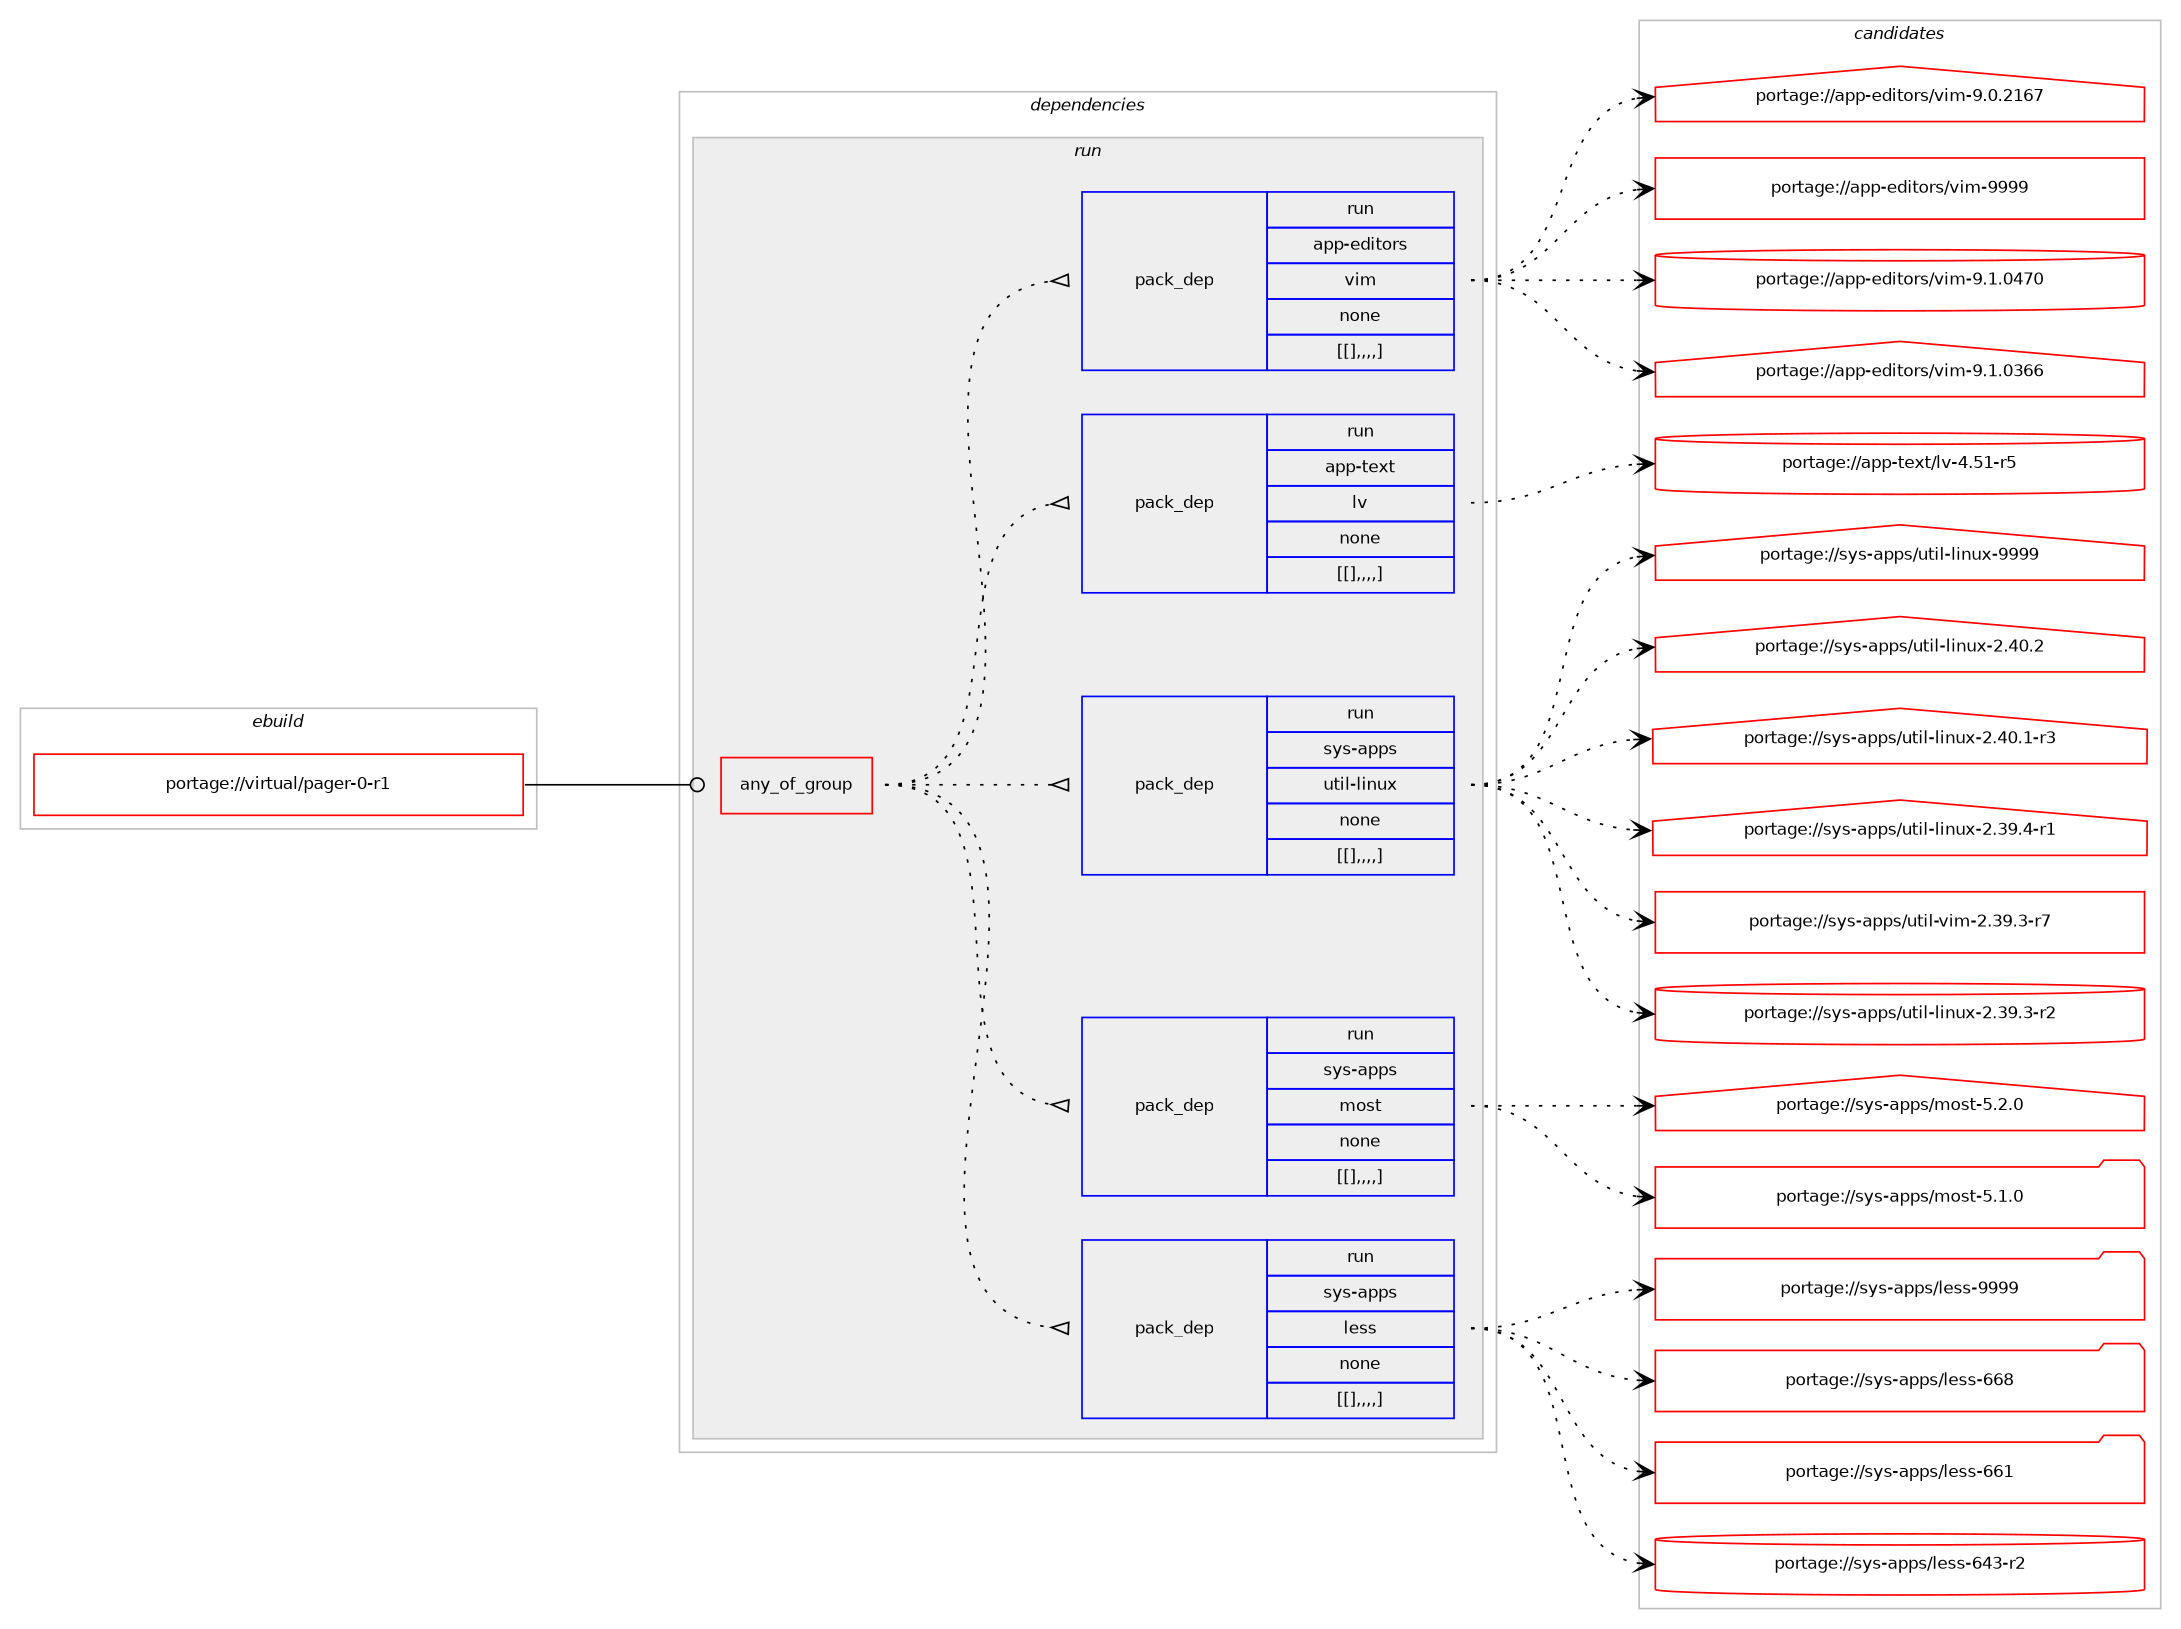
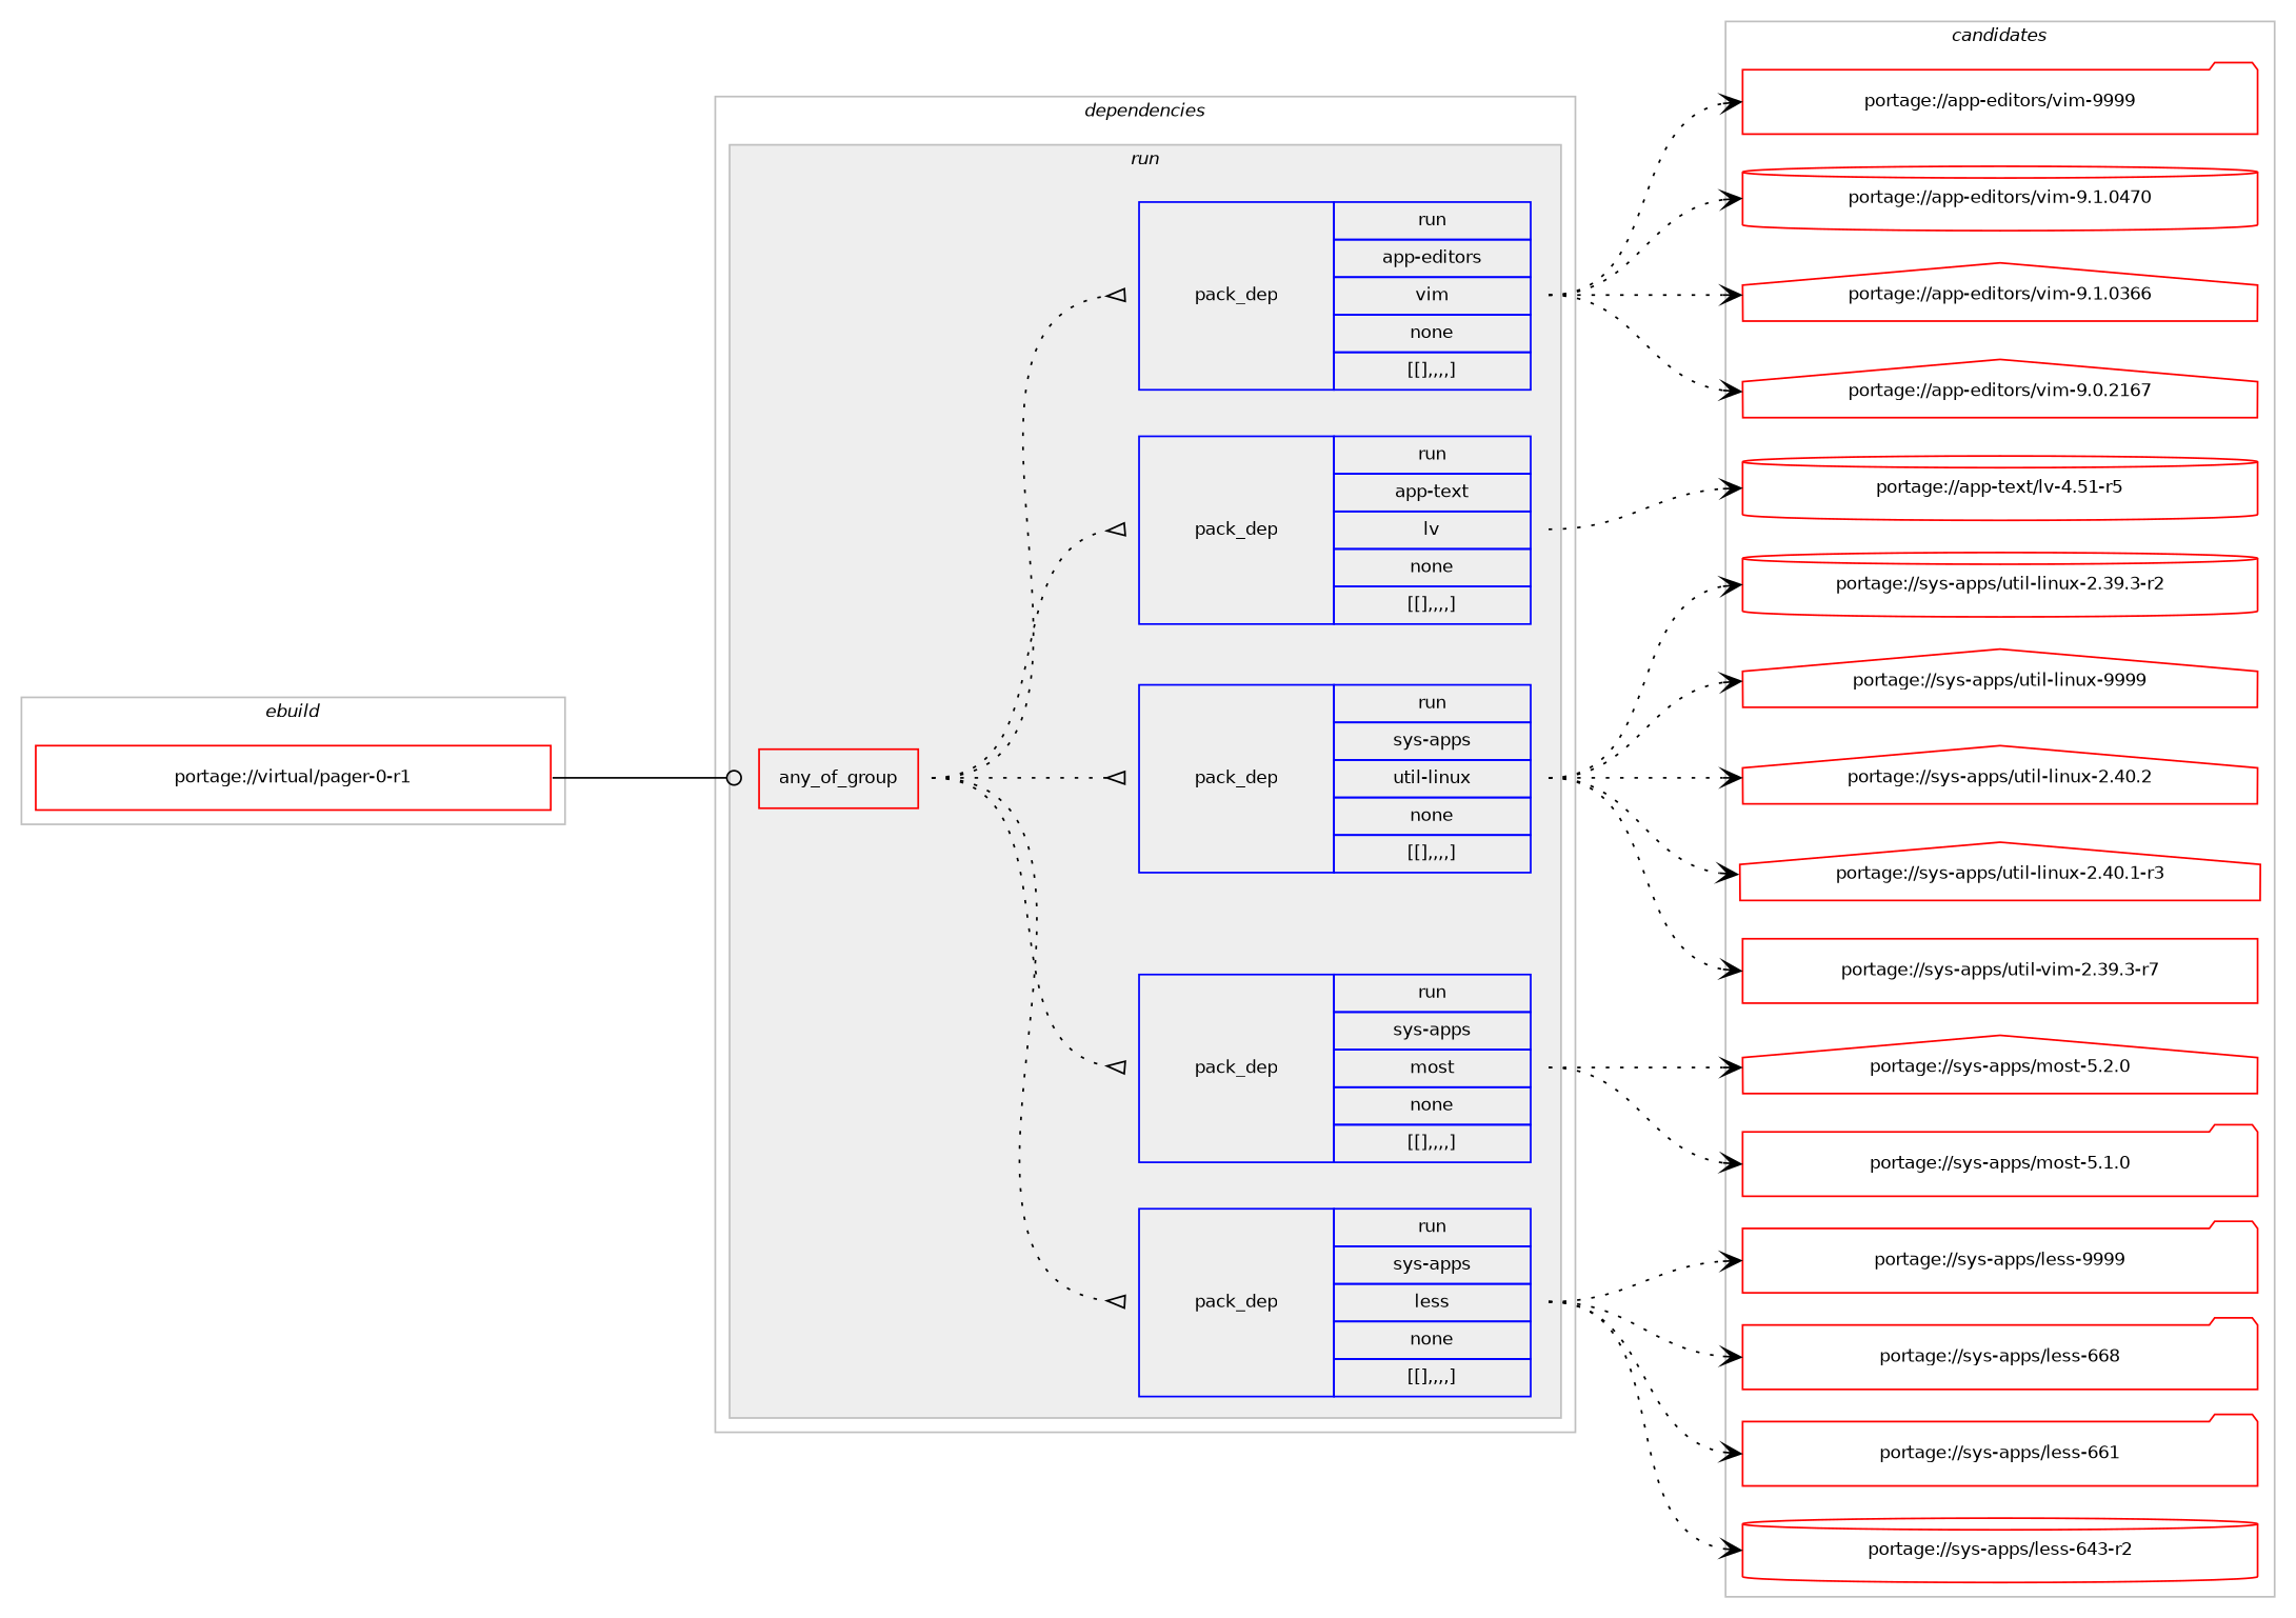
  digraph {
    compound=true
    concentrate=true
    fontname=Helvetica
    fontsize=10
    newrank=true
    rankdir=LR
    ranksep=1.5
    node [color=red fontname=Helvetica fontsize=10 shape=house]
    edge [arrowhead=vee headport=w style=dotted tailport=e weight=100]
    n1 [label="portage://virtual/pager-0-r1" shape=box width=4]
    n2 [color=blue label=<<TABLE BORDER="0" CELLBORDER="1" CELLSPACING="0" CELLPADDING="4" WIDTH="220"><TR><TD ROWSPAN="6" CELLPADDING="30">pack_dep</TD></TR><TR><TD WIDTH="110">run</TD></TR><TR><TD>sys-apps</TD></TR><TR><TD>less</TD></TR><TR><TD>none</TD></TR><TR><TD>[[],,,,]</TD></TR></TABLE>> shape=none]
    n3 [color=blue label=<<TABLE BORDER="0" CELLBORDER="1" CELLSPACING="0" CELLPADDING="4" WIDTH="220"><TR><TD ROWSPAN="6" CELLPADDING="30">pack_dep</TD></TR><TR><TD WIDTH="110">run</TD></TR><TR><TD>sys-apps</TD></TR><TR><TD>most</TD></TR><TR><TD>none</TD></TR><TR><TD>[[],,,,]</TD></TR></TABLE>> shape=none]
    n4 [color=blue label=<<TABLE BORDER="0" CELLBORDER="1" CELLSPACING="0" CELLPADDING="4" WIDTH="220"><TR><TD ROWSPAN="6" CELLPADDING="30">pack_dep</TD></TR><TR><TD WIDTH="110">run</TD></TR><TR><TD>sys-apps</TD></TR><TR><TD>util-linux</TD></TR><TR><TD>none</TD></TR><TR><TD>[[],,,,]</TD></TR></TABLE>> shape=none]
    n5 [color=blue label=<<TABLE BORDER="0" CELLBORDER="1" CELLSPACING="0" CELLPADDING="4" WIDTH="220"><TR><TD ROWSPAN="6" CELLPADDING="30">pack_dep</TD></TR><TR><TD WIDTH="110">run</TD></TR><TR><TD>app-text</TD></TR><TR><TD>lv</TD></TR><TR><TD>none</TD></TR><TR><TD>[[],,,,]</TD></TR></TABLE>> shape=none]
    n6 [color=blue label=<<TABLE BORDER="0" CELLBORDER="1" CELLSPACING="0" CELLPADDING="4" WIDTH="220"><TR><TD ROWSPAN="6" CELLPADDING="30">pack_dep</TD></TR><TR><TD WIDTH="110">run</TD></TR><TR><TD>app-editors</TD></TR><TR><TD>vim</TD></TR><TR><TD>none</TD></TR><TR><TD>[[],,,,]</TD></TR></TABLE>> shape=none]
    n7 [label=<<TABLE BORDER="0" CELLBORDER="1" CELLSPACING="0" CELLPADDING="4"><TR><TD CELLPADDING="10">any_of_group</TD></TR></TABLE>> shape=none]
    n8 [label="portage://sys-apps/less-9999" shape=folder width=4]
    n9 [label="portage://sys-apps/less-668" shape=folder width=4]
    n10 [label="portage://sys-apps/less-661" shape=folder width=4]
    n11 [label="portage://sys-apps/less-643-r2" shape=cylinder width=4]
    n12 [label="portage://sys-apps/most-5.2.0" width=4]
    n13 [label="portage://sys-apps/most-5.1.0" shape=folder width=4]
    n14 [label="portage://sys-apps/util-linux-9999" width=4]
    n15 [label="portage://sys-apps/util-linux-2.40.2" width=4]
    n16 [label="portage://sys-apps/util-linux-2.40.1-r3" width=4]
-   n17 [label="portage://sys-apps/util-linux-2.39.4-r1" width=4]
    n18 [label="portage://sys-apps/util-vim-2.39.3-r7" shape=box width=4]
    n19 [label="portage://sys-apps/util-linux-2.39.3-r2" shape=cylinder width=4]
    n20 [label="portage://app-text/lv-4.51-r5" shape=cylinder width=4]
-   n21 [label="portage://app-editors/vim-9999" shape=box width=4]
+   n21 [label="portage://app-editors/vim-9999" shape=folder width=4]
    n22 [label="portage://app-editors/vim-9.1.0470" shape=cylinder width=4]
    n23 [label="portage://app-editors/vim-9.1.0366" width=4]
    n24 [label="portage://app-editors/vim-9.0.2167" width=4]
    subgraph cluster_1 {
      color=gray
      label=<<i>ebuild</i>>
      n1
    }
    subgraph cluster_2 {
      color=gray
      label=<<i>dependencies</i>>
      subgraph cluster_3 {
        color=gray
        fillcolor="#eeeeee"
        label=<<i>compile</i>>
        style=filled
      }
      subgraph cluster_4 {
        color=gray
        fillcolor="#eeeeee"
        label=<<i>compile and run</i>>
        style=filled
      }
      subgraph cluster_5 {
        color=gray
        fillcolor="#eeeeee"
        label=<<i>run</i>>
        style=filled
        subgraph sub_6 {
          color=gray
          fillcolor="#eeeeee"
          label=<<i>run</i>>
          style=filled
          n7
          subgraph sub_7 {
            color=gray
            fillcolor="#eeeeee"
            label=<<i>run</i>>
            style=filled
            n2
          }
          subgraph sub_8 {
            color=gray
            fillcolor="#eeeeee"
            label=<<i>run</i>>
            style=filled
            n3
          }
          subgraph sub_9 {
            color=gray
            fillcolor="#eeeeee"
            label=<<i>run</i>>
            style=filled
            n4
          }
          subgraph sub_10 {
            color=gray
            fillcolor="#eeeeee"
            label=<<i>run</i>>
            style=filled
            n5
          }
          subgraph sub_11 {
            color=gray
            fillcolor="#eeeeee"
            label=<<i>run</i>>
            style=filled
            n6
          }
        }
      }
    }
    subgraph cluster_12 {
      color=gray
      label=<<i>candidates</i>>
      rank=same
      subgraph sub_13 {
        color=black
        label=<<i>candidates</i>>
        nodesep=1
        rank=same
        n8
        n9
        n10
        n11
      }
      subgraph sub_14 {
        color=black
        label=<<i>candidates</i>>
        nodesep=1
        rank=same
        n12
        n13
      }
      subgraph sub_15 {
        color=black
        label=<<i>candidates</i>>
        nodesep=1
        rank=same
        n14
        n15
        n16
-       n17
        n18
        n19
      }
      subgraph sub_16 {
        color=black
        label=<<i>candidates</i>>
        nodesep=1
        rank=same
        n20
      }
      subgraph sub_17 {
        color=black
        label=<<i>candidates</i>>
        nodesep=1
        rank=same
        n21
        n22
        n23
        n24
      }
    }
    n1 -> n7 [arrowhead=odot style=solid weight=20]
    n2 -> n8
    n2 -> n9
    n2 -> n10
    n2 -> n11
    n3 -> n12
    n3 -> n13
    n4 -> n14
    n4 -> n15
    n4 -> n16
-   n4 -> n17
    n4 -> n18
    n4 -> n19
    n5 -> n20
    n6 -> n21
    n6 -> n22
    n6 -> n23
    n6 -> n24
    n7 -> n2 [arrowhead=oinv weight=20]
    n7 -> n3 [arrowhead=oinv weight=20]
    n7 -> n4 [arrowhead=oinv weight=20]
    n7 -> n5 [arrowhead=oinv weight=20]
    n7 -> n6 [arrowhead=oinv weight=20]
  }
